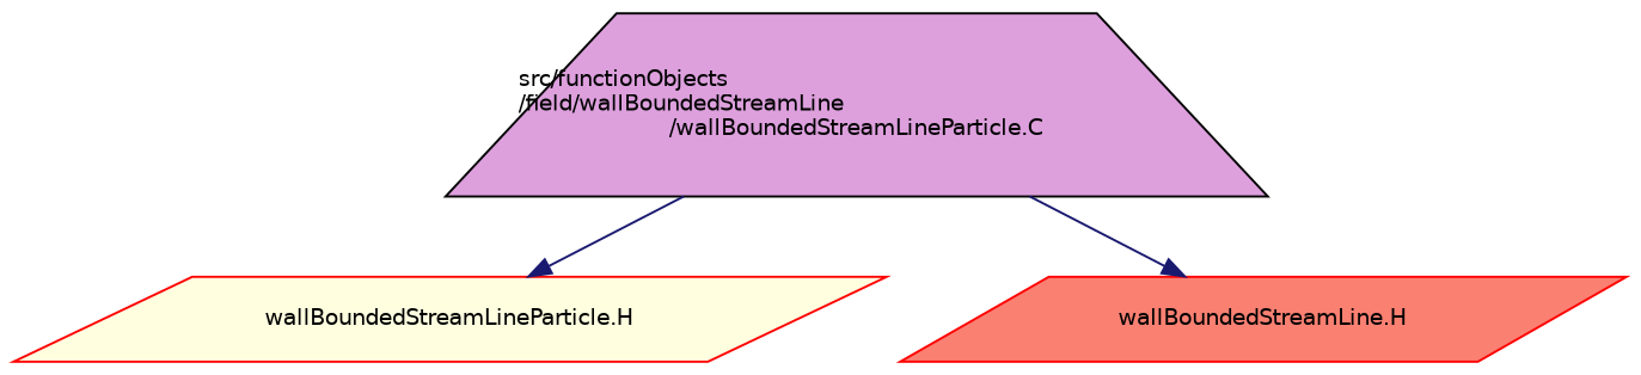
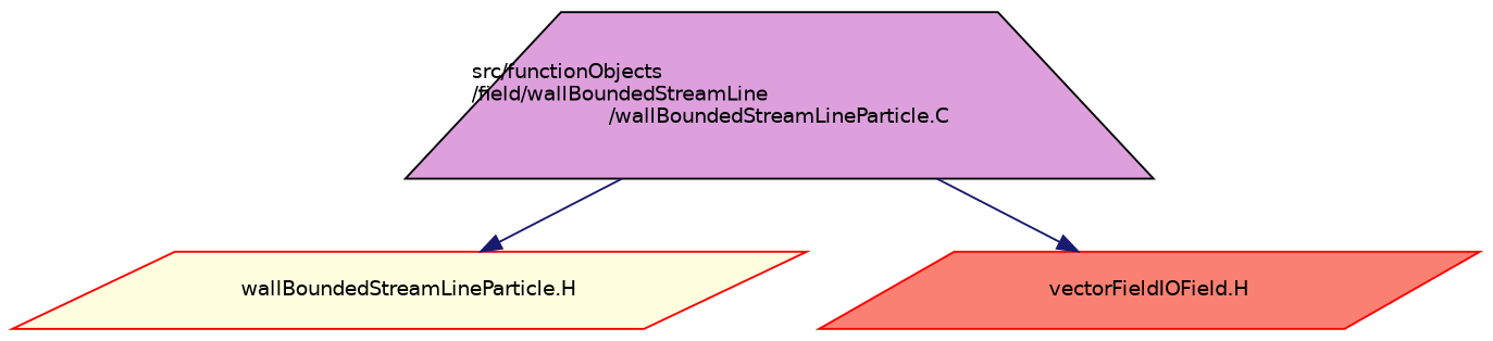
  digraph {
    node [color=red fontname=Helvetica fontsize=10 shape=parallelogram style=filled]
    edge [color=midnightblue fontname=Helvetica fontsize=10 labelfontname=Helvetica labelfontsize=10 style=solid]
    n1 [color=black fillcolor=plum fontcolor=black height=0.2 label="src/functionObjects\l/field/wallBoundedStreamLine\l/wallBoundedStreamLineParticle.C" shape=trapezium width=0.4]
    n2 [height=0.2 label="wallBoundedStreamLineParticle.H" width=0.4 fillcolor=lightyellow]
-   n3 [height=0.2 label="wallBoundedStreamLine.H" width=0.4 fillcolor=salmon]
+   n3 [height=0.2 label="vectorFieldIOField.H" width=0.4 fillcolor=salmon]
    n1 -> n2
    n1 -> n3
  }
